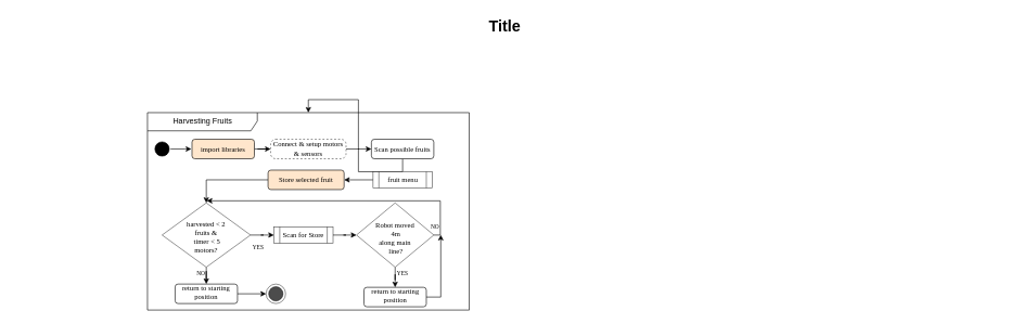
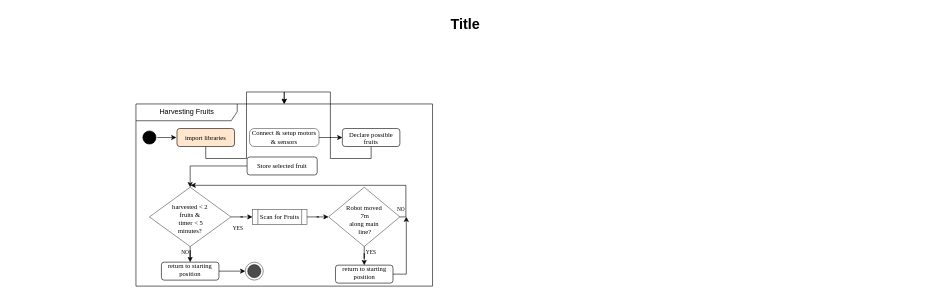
  <mxCell id="0" style=";html=1;" />
  <mxCell id="1" style=";html=1;" parent="0" />
  <mxCell id="2" value="Title" style="text;strokeColor=none;fillColor=none;html=1;fontSize=24;fontStyle=1;verticalAlign=middle;align=center;rounded=1;labelBackgroundColor=none;" parent="1" vertex="1"><mxGeometry x="20" y="20" width="1510" height="40" as="geometry" /></mxCell>
  <mxCell id="3" value="Harvesting Fruits " style="shape=umlFrame;whiteSpace=wrap;html=1;rounded=1;labelBackgroundColor=none;width=169;height=28;" parent="1" vertex="1"><mxGeometry x="225.5" y="173" width="495" height="304" as="geometry" /></mxCell>
  <mxCell id="4" value="" style="edgeStyle=orthogonalEdgeStyle;rounded=0;hachureGap=4;orthogonalLoop=1;jettySize=auto;html=1;fontFamily=Architects Daughter;fontSource=https%3A%2F%2Ffonts.googleapis.com%2Fcss%3Ffamily%3DArchitects%2BDaughter;fontSize=16;startSize=0;endSize=6;jumpSize=0;targetPerimeterSpacing=0;sourcePerimeterSpacing=-2;" parent="1" source="5" edge="1"><mxGeometry relative="1" as="geometry"><mxPoint x="293" y="229.029" as="targetPoint" /></mxGeometry></mxCell>
  <mxCell id="5" value="" style="ellipse;html=1;shape=startState;fillColor=#000000;strokeColor=#000000;hachureGap=4;fontFamily=Architects Daughter;fontSource=https%3A%2F%2Ffonts.googleapis.com%2Fcss%3Ffamily%3DArchitects%2BDaughter;fontSize=20;" parent="1" vertex="1"><mxGeometry x="233" y="214" width="30" height="30" as="geometry" /></mxCell>
- <mxCell id="6" value="" style="edgeStyle=orthogonalEdgeStyle;rounded=0;orthogonalLoop=1;jettySize=auto;html=1;fontFamily=Verdana;fontSize=11;" parent="1" source="7" target="9" edge="1"><mxGeometry relative="1" as="geometry" /></mxCell>
+ <mxCell id="6" value="" style="edgeStyle=orthogonalEdgeStyle;rounded=0;orthogonalLoop=1;jettySize=auto;html=1;fontFamily=Verdana;fontSize=11;" parent="1" source="7" target="3" edge="1"><mxGeometry relative="1" as="geometry" /></mxCell>
  <mxCell id="7" value="&lt;p style=&quot;line-height: 100%; font-size: 11px;&quot;&gt;import libraries&lt;/p&gt;" style="rounded=1;whiteSpace=wrap;html=1;fontFamily=Verdana;fontSize=19;fillColor=#ffe6cc;" parent="1" vertex="1"><mxGeometry x="294" y="214" width="96" height="30" as="geometry" /></mxCell>
  <mxCell id="8" value="" style="edgeStyle=orthogonalEdgeStyle;rounded=0;orthogonalLoop=1;jettySize=auto;html=1;fontFamily=Verdana;fontSize=11;endSize=6;" parent="1" source="9" target="11" edge="1"><mxGeometry relative="1" as="geometry" /></mxCell>
- <mxCell id="9" value="&lt;p style=&quot;line-height: 60%;&quot;&gt;&lt;font style=&quot;font-size: 11px;&quot;&gt;Connect &amp;amp; setup motors &amp;amp; sensors&lt;/font&gt;&lt;/p&gt;" style="rounded=1;whiteSpace=wrap;html=1;fontFamily=Verdana;fontSize=19;opacity=70;arcSize=26;snapToPoint=0;spacing=0;spacingBottom=5;dashed=1;" parent="1" vertex="1"><mxGeometry x="415" y="214" width="116" height="30" as="geometry" /></mxCell>
+ <mxCell id="9" value="&lt;p style=&quot;line-height: 60%;&quot;&gt;&lt;font style=&quot;font-size: 11px;&quot;&gt;Connect &amp;amp; setup motors &amp;amp; sensors&lt;/font&gt;&lt;/p&gt;" style="rounded=1;whiteSpace=wrap;html=1;fontFamily=Verdana;fontSize=19;opacity=70;arcSize=26;snapToPoint=0;spacing=0;spacingBottom=5;" parent="1" vertex="1"><mxGeometry x="415" y="214" width="116" height="30" as="geometry" /></mxCell>
  <mxCell id="10" value="" style="edgeStyle=orthogonalEdgeStyle;rounded=0;orthogonalLoop=1;jettySize=auto;html=1;fontFamily=Verdana;fontSize=11;endSize=6;" parent="1" source="11" target="3" edge="1"><mxGeometry relative="1" as="geometry" /></mxCell>
- <mxCell id="11" value="&lt;p style=&quot;line-height: 50%;&quot;&gt;&lt;font style=&quot;font-size: 11px;&quot;&gt;Scan possible fruits&lt;/font&gt;&lt;br&gt;&lt;/p&gt;" style="rounded=1;whiteSpace=wrap;html=1;fontFamily=Verdana;fontSize=19;" parent="1" vertex="1"><mxGeometry x="570" y="214" width="96" height="30" as="geometry" /></mxCell>
- <mxCell id="12" value="" style="edgeStyle=orthogonalEdgeStyle;rounded=0;orthogonalLoop=1;jettySize=auto;html=1;fontFamily=Verdana;fontSize=11;endSize=6;" parent="1" source="13" target="15" edge="1"><mxGeometry relative="1" as="geometry" /></mxCell>
- <mxCell id="13" value="fruit menu" style="shape=process;whiteSpace=wrap;html=1;backgroundOutline=1;strokeColor=#000000;fontFamily=Verdana;fontSize=11;opacity=70;" parent="1" vertex="1"><mxGeometry x="572.5" y="264" width="91" height="25" as="geometry" /></mxCell>
+ <mxCell id="11" value="&lt;p style=&quot;line-height: 50%;&quot;&gt;&lt;font style=&quot;font-size: 11px;&quot;&gt;Declare possible fruits&lt;/font&gt;&lt;br&gt;&lt;/p&gt;" style="rounded=1;whiteSpace=wrap;html=1;fontFamily=Verdana;fontSize=19;" parent="1" vertex="1"><mxGeometry x="570" y="214" width="96" height="30" as="geometry" /></mxCell>
  <mxCell id="14" style="edgeStyle=orthogonalEdgeStyle;rounded=0;orthogonalLoop=1;jettySize=auto;html=1;fontFamily=Verdana;fontSize=11;endSize=6;entryX=0.5;entryY=0;entryDx=0;entryDy=0;" parent="1" source="15" target="18" edge="1"><mxGeometry relative="1" as="geometry"><Array as="points"><mxPoint x="316" y="277" /></Array></mxGeometry></mxCell>
- <mxCell id="15" value="&lt;p style=&quot;line-height: 100%; font-size: 11px;&quot;&gt;Store selected fruit&lt;br&gt;&lt;/p&gt;" style="rounded=1;whiteSpace=wrap;html=1;fontFamily=Verdana;fontSize=19;fillColor=#ffe6cc;" parent="1" vertex="1"><mxGeometry x="411" y="261.5" width="117" height="30" as="geometry" /></mxCell>
+ <mxCell id="15" value="&lt;p style=&quot;line-height: 100%; font-size: 11px;&quot;&gt;Store selected fruit&lt;br&gt;&lt;/p&gt;" style="rounded=1;whiteSpace=wrap;html=1;fontFamily=Verdana;fontSize=19;" parent="1" vertex="1"><mxGeometry x="411" y="261.5" width="117" height="30" as="geometry" /></mxCell>
  <mxCell id="16" value="" style="edgeStyle=orthogonalEdgeStyle;rounded=0;orthogonalLoop=1;jettySize=auto;html=1;fontFamily=Verdana;fontSize=11;endSize=6;" parent="1" source="18" target="20" edge="1"><mxGeometry relative="1" as="geometry" /></mxCell>
  <mxCell id="17" value="" style="edgeStyle=orthogonalEdgeStyle;rounded=0;orthogonalLoop=1;jettySize=auto;html=1;fontFamily=Verdana;fontSize=11;endSize=6;" parent="1" source="18" target="22" edge="1"><mxGeometry relative="1" as="geometry" /></mxCell>
- <mxCell id="18" value="&lt;div&gt;harvested &amp;lt; 2 &lt;br&gt;&lt;/div&gt;&lt;div&gt;fruits &amp;amp;&lt;/div&gt;&lt;div&gt;&amp;nbsp;timer &amp;lt; 5 &lt;br&gt;&lt;/div&gt;&lt;div&gt;motors? &lt;/div&gt;" style="rhombus;whiteSpace=wrap;html=1;strokeColor=#000000;fontFamily=Verdana;fontSize=11;opacity=70;spacingBottom=-6;" parent="1" vertex="1"><mxGeometry x="248" y="312" width="136" height="99" as="geometry" /></mxCell>
+ <mxCell id="18" value="&lt;div&gt;harvested &amp;lt; 2 &lt;br&gt;&lt;/div&gt;&lt;div&gt;fruits &amp;amp;&lt;/div&gt;&lt;div&gt;&amp;nbsp;timer &amp;lt; 5 &lt;br&gt;&lt;/div&gt;&lt;div&gt;minutes? &lt;/div&gt;" style="rhombus;whiteSpace=wrap;html=1;strokeColor=#000000;fontFamily=Verdana;fontSize=11;opacity=70;spacingBottom=-6;" parent="1" vertex="1"><mxGeometry x="248" y="312" width="136" height="99" as="geometry" /></mxCell>
  <mxCell id="19" value="" style="edgeStyle=orthogonalEdgeStyle;rounded=0;orthogonalLoop=1;jettySize=auto;html=1;fontFamily=Verdana;fontSize=11;endSize=6;" parent="1" source="20" target="23" edge="1"><mxGeometry relative="1" as="geometry" /></mxCell>
  <mxCell id="20" value="&lt;p style=&quot;line-height: 50%;&quot;&gt;&lt;font style=&quot;font-size: 11px;&quot;&gt;return to starting position&lt;/font&gt;&lt;br&gt;&lt;/p&gt;" style="rounded=1;whiteSpace=wrap;html=1;fontFamily=Verdana;fontSize=19;spacingBottom=6;" parent="1" vertex="1"><mxGeometry x="268" y="437" width="96" height="30" as="geometry" /></mxCell>
  <mxCell id="21" value="" style="edgeStyle=orthogonalEdgeStyle;rounded=0;orthogonalLoop=1;jettySize=auto;html=1;fontFamily=Verdana;fontSize=11;endSize=6;" parent="1" source="22" target="27" edge="1"><mxGeometry relative="1" as="geometry" /></mxCell>
- <mxCell id="22" value="&lt;p style=&quot;line-height: 100%;&quot;&gt;Scan for Store&lt;/p&gt;" style="shape=process;whiteSpace=wrap;html=1;backgroundOutline=1;strokeColor=#000000;fontFamily=Verdana;fontSize=11;opacity=70;spacingBottom=2;" parent="1" vertex="1"><mxGeometry x="420" y="349" width="91" height="25" as="geometry" /></mxCell>
+ <mxCell id="22" value="&lt;p style=&quot;line-height: 100%;&quot;&gt;Scan for Fruits&lt;/p&gt;" style="shape=process;whiteSpace=wrap;html=1;backgroundOutline=1;strokeColor=#000000;fontFamily=Verdana;fontSize=11;opacity=70;spacingBottom=2;" parent="1" vertex="1"><mxGeometry x="420" y="349" width="91" height="25" as="geometry" /></mxCell>
  <mxCell id="23" value="" style="ellipse;html=1;shape=endState;fillColor=#000000;strokeColor=#000000;fontFamily=Verdana;fontSize=11;opacity=70;" parent="1" vertex="1"><mxGeometry x="408" y="437" width="30" height="30" as="geometry" /></mxCell>
  <mxCell id="24" style="edgeStyle=orthogonalEdgeStyle;rounded=0;orthogonalLoop=1;jettySize=auto;html=1;entryX=0.609;entryY=1.008;entryDx=0;entryDy=0;entryPerimeter=0;" edge="1" parent="1" source="25" target="30"><mxGeometry relative="1" as="geometry"><Array as="points"><mxPoint x="677" y="457" /></Array></mxGeometry></mxCell>
  <mxCell id="25" value="&lt;p style=&quot;line-height: 50%;&quot;&gt;&lt;font style=&quot;font-size: 11px;&quot;&gt;return to starting position&lt;/font&gt;&lt;br&gt;&lt;/p&gt;" style="rounded=1;whiteSpace=wrap;html=1;fontFamily=Verdana;fontSize=19;spacingBottom=6;" parent="1" vertex="1"><mxGeometry x="558.5" y="442" width="96" height="30" as="geometry" /></mxCell>
  <mxCell id="26" value="" style="edgeStyle=orthogonalEdgeStyle;rounded=0;orthogonalLoop=1;jettySize=auto;html=1;fontFamily=Verdana;fontSize=11;endSize=6;" parent="1" source="27" target="25" edge="1"><mxGeometry relative="1" as="geometry" /></mxCell>
- <mxCell id="27" value="&lt;div&gt;Robot moved&lt;/div&gt;&lt;div&gt;&amp;nbsp;4m&lt;/div&gt;&lt;div&gt;along main&lt;/div&gt;&lt;div&gt;&amp;nbsp;line?&lt;br&gt;&lt;/div&gt;" style="rhombus;whiteSpace=wrap;html=1;strokeColor=#000000;fontFamily=Verdana;fontSize=11;opacity=70;spacingBottom=-10;" parent="1" vertex="1"><mxGeometry x="547" y="312" width="119" height="99" as="geometry" /></mxCell>
+ <mxCell id="27" value="&lt;div&gt;Robot moved&lt;/div&gt;&lt;div&gt;&amp;nbsp;7m&lt;/div&gt;&lt;div&gt;along main&lt;/div&gt;&lt;div&gt;&amp;nbsp;line?&lt;br&gt;&lt;/div&gt;" style="rhombus;whiteSpace=wrap;html=1;strokeColor=#000000;fontFamily=Verdana;fontSize=11;opacity=70;spacingBottom=-10;" parent="1" vertex="1"><mxGeometry x="547" y="312" width="119" height="99" as="geometry" /></mxCell>
  <mxCell id="28" value="YES" style="text;align=center;fontStyle=0;verticalAlign=middle;spacingLeft=3;spacingRight=3;strokeColor=none;rotatable=0;points=[[0,0.5],[1,0.5]];portConstraint=eastwest;fontFamily=Verdana;fontSize=9;opacity=70;" parent="1" vertex="1"><mxGeometry x="578" y="407" width="80" height="26" as="geometry" /></mxCell>
  <mxCell id="29" style="edgeStyle=orthogonalEdgeStyle;rounded=0;orthogonalLoop=1;jettySize=auto;html=1;exitX=1;exitY=0.5;exitDx=0;exitDy=0;" edge="1" parent="1" source="27"><mxGeometry relative="1" as="geometry"><mxPoint x="316.69" y="308.793" as="targetPoint" /><Array as="points"><mxPoint x="676" y="361" /><mxPoint x="676" y="309" /></Array></mxGeometry></mxCell>
  <mxCell id="30" value="NO" style="text;align=center;fontStyle=0;verticalAlign=middle;spacingLeft=3;spacingRight=3;strokeColor=none;rotatable=0;points=[[0,0.5],[1,0.5]];portConstraint=eastwest;fontFamily=Verdana;fontSize=9;opacity=70;" parent="1" vertex="1"><mxGeometry x="628" y="335" width="80" height="26" as="geometry" /></mxCell>
  <mxCell id="31" value="YES" style="text;align=center;fontStyle=0;verticalAlign=middle;spacingLeft=3;spacingRight=3;strokeColor=none;rotatable=0;points=[[0,0.5],[1,0.5]];portConstraint=eastwest;fontFamily=Verdana;fontSize=9;opacity=70;" parent="1" vertex="1"><mxGeometry x="356" y="368" width="80" height="26" as="geometry" /></mxCell>
  <mxCell id="32" value="NO" style="text;align=center;fontStyle=0;verticalAlign=middle;spacingLeft=3;spacingRight=3;strokeColor=none;rotatable=0;points=[[0,0.5],[1,0.5]];portConstraint=eastwest;fontFamily=Verdana;fontSize=9;opacity=70;" parent="1" vertex="1"><mxGeometry x="268" y="407" width="80" height="26" as="geometry" /></mxCell>
